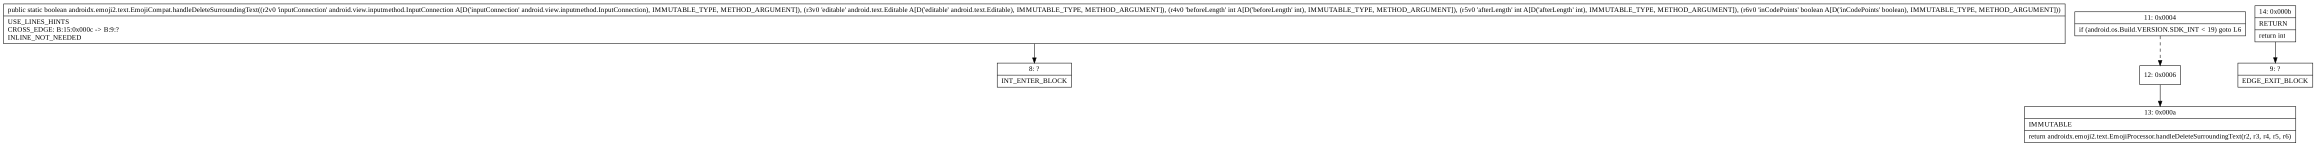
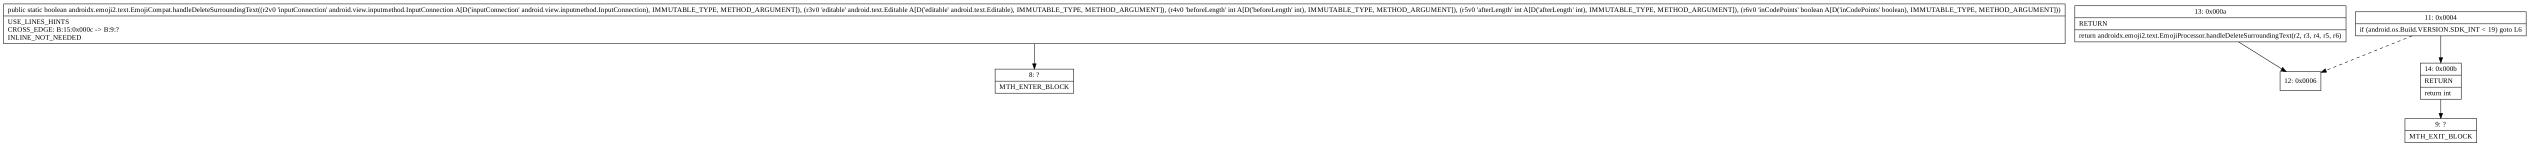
  digraph {
    fontname="Liberation Serif"
    node [fontname="Liberation Serif" shape=record]
    edge [fontname="Liberation Serif"]
-   n1 [label="{8\:\ ?|INT_ENTER_BLOCK\l}"]
+   n1 [label="{8\:\ ?|MTH_ENTER_BLOCK\l}"]
    n2 [label="{11\:\ 0x0004|if (android.os.Build.VERSION.SDK_INT \< 19) goto L6\l}"]
    n3 [label="{12\:\ 0x0006}"]
    n4 [label="{14\:\ 0x000b|RETURN\l|return int\l}"]
-   n5 [label="{13\:\ 0x000a|IMMUTABLE\l|return androidx.emoji2.text.EmojiProcessor.handleDeleteSurroundingText(r2, r3, r4, r5, r6)\l}"]
-   n6 [label="{9\:\ ?|EDGE_EXIT_BLOCK\l}"]
+   n5 [label="{13\:\ 0x000a|RETURN\l|return androidx.emoji2.text.EmojiProcessor.handleDeleteSurroundingText(r2, r3, r4, r5, r6)\l}"]
+   n6 [label="{9\:\ ?|MTH_EXIT_BLOCK\l}"]
    n7 [label="{public static boolean androidx.emoji2.text.EmojiCompat.handleDeleteSurroundingText((r2v0 'inputConnection' android.view.inputmethod.InputConnection A[D('inputConnection' android.view.inputmethod.InputConnection), IMMUTABLE_TYPE, METHOD_ARGUMENT]), (r3v0 'editable' android.text.Editable A[D('editable' android.text.Editable), IMMUTABLE_TYPE, METHOD_ARGUMENT]), (r4v0 'beforeLength' int A[D('beforeLength' int), IMMUTABLE_TYPE, METHOD_ARGUMENT]), (r5v0 'afterLength' int A[D('afterLength' int), IMMUTABLE_TYPE, METHOD_ARGUMENT]), (r6v0 'inCodePoints' boolean A[D('inCodePoints' boolean), IMMUTABLE_TYPE, METHOD_ARGUMENT]))  | USE_LINES_HINTS\lCROSS_EDGE: B:15:0x000c \-\> B:9:?\lINLINE_NOT_NEEDED\l}"]
    n2 -> n3 [style=dashed]
-   n3 -> n5
+   n2 -> n4
+   n5 -> n3
    n4 -> n6
    n7 -> n1
  }
